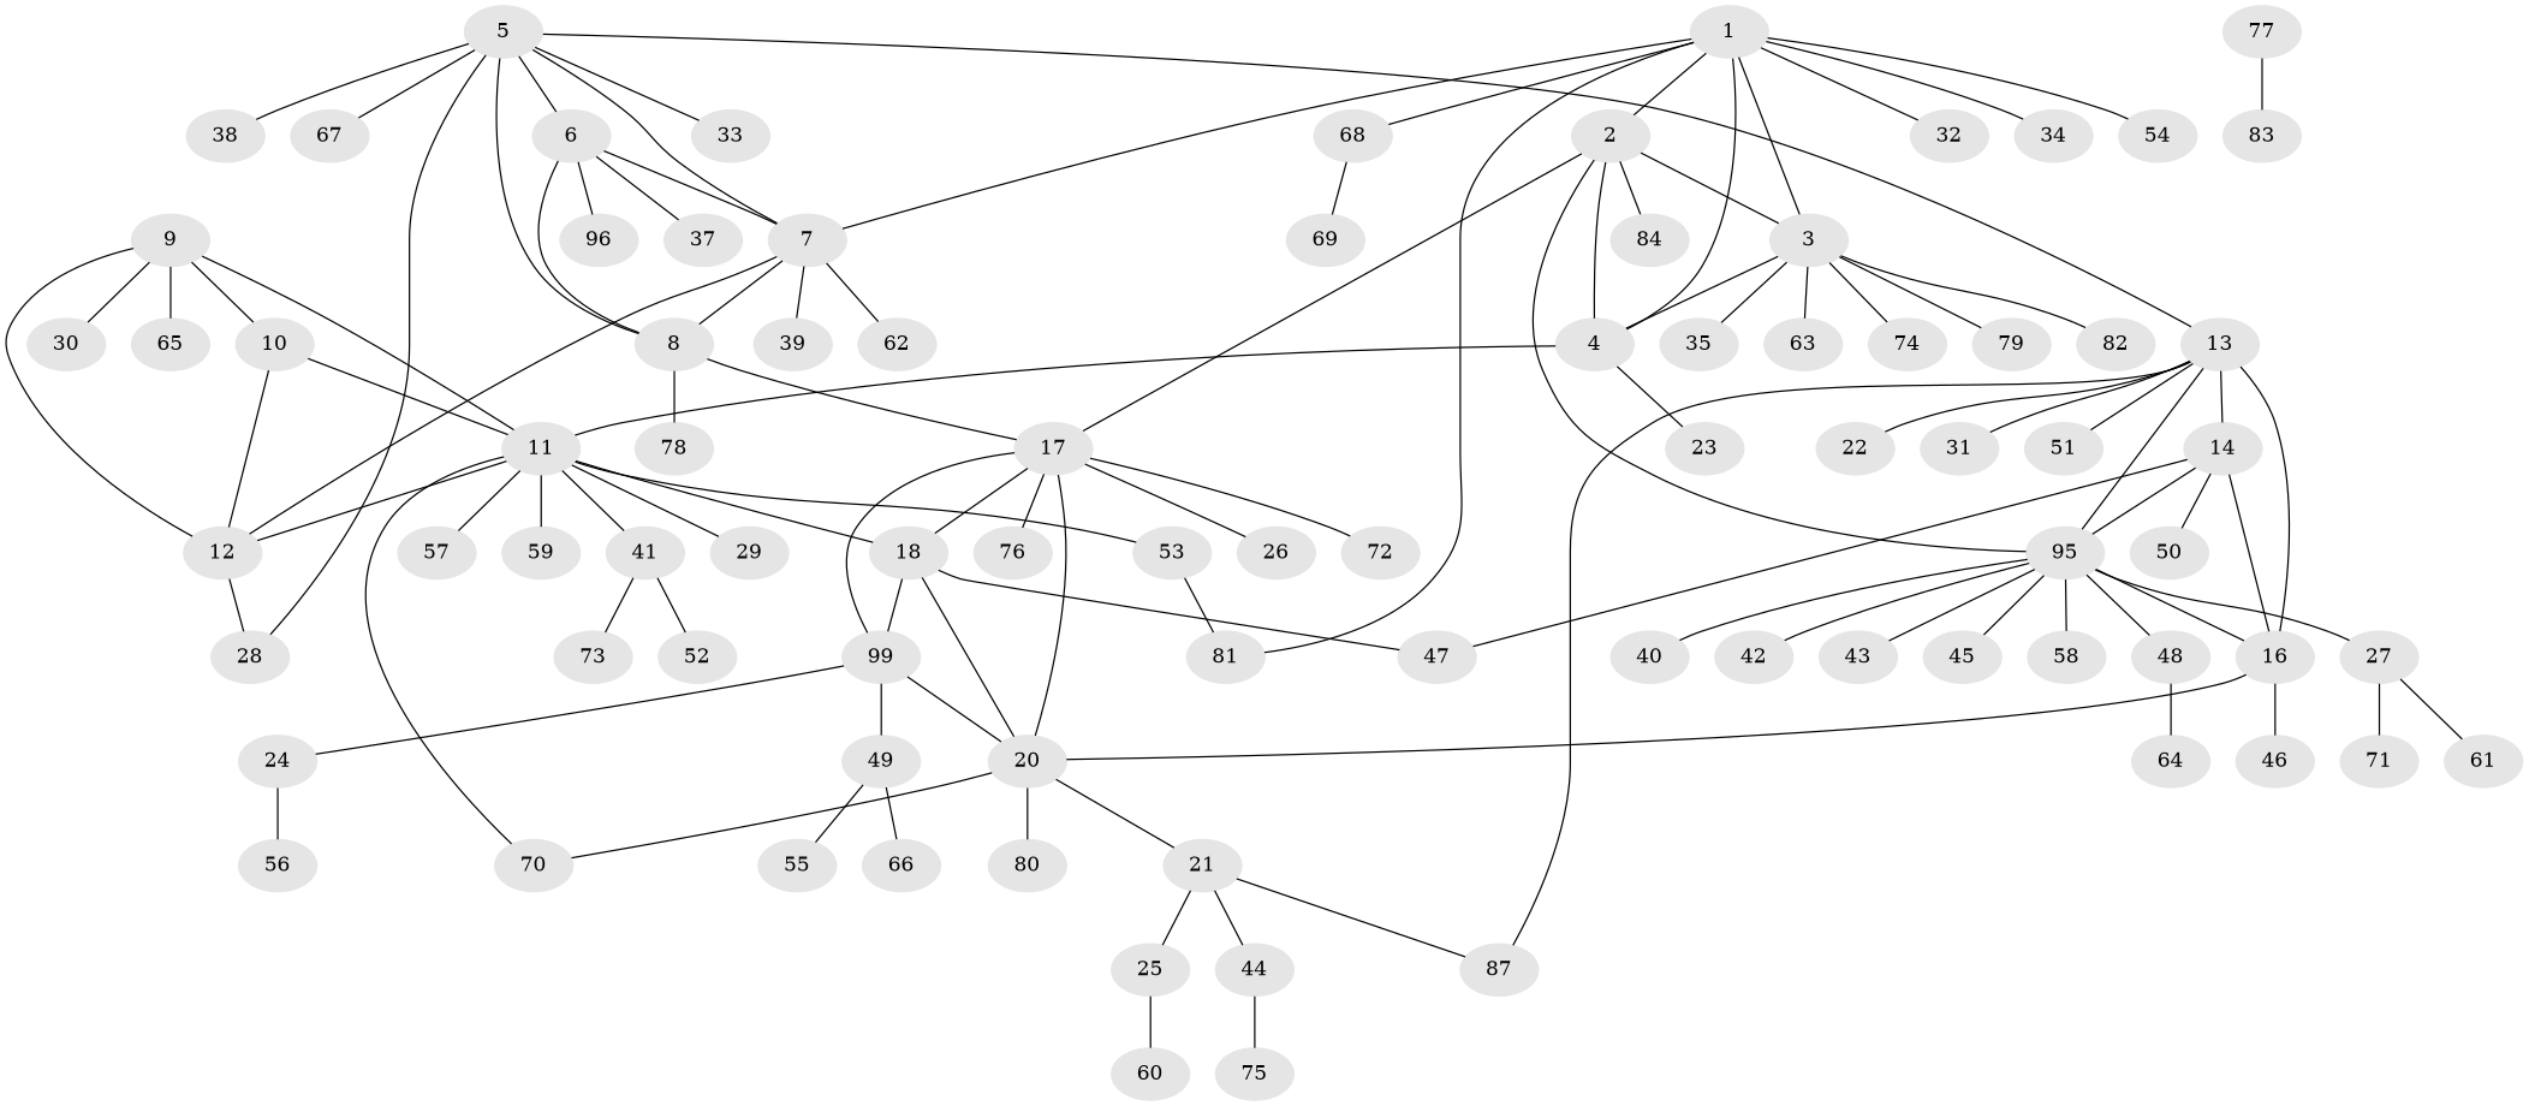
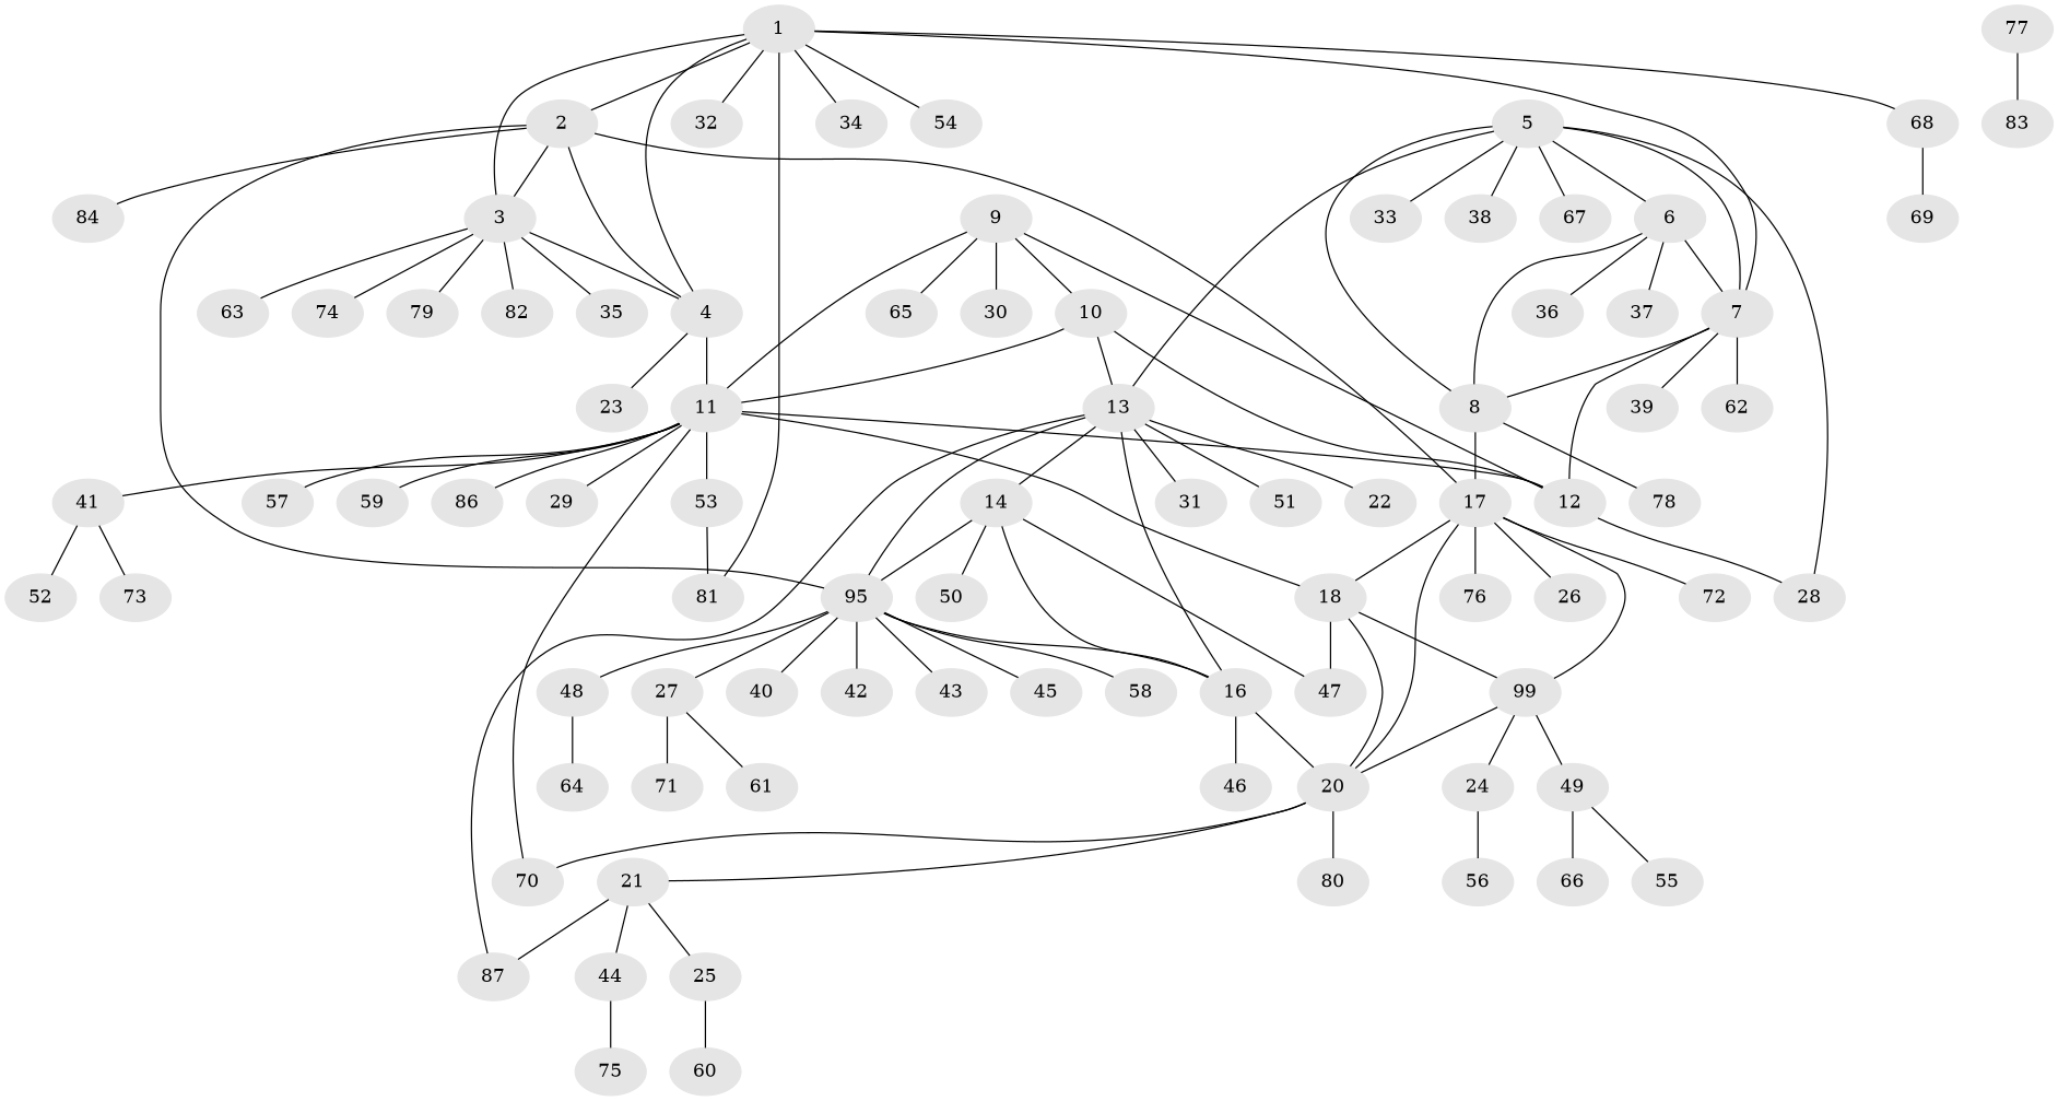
  graph {
    node [color=gray90 style=filled]
    1
    2
    3
    4
    7
    32
    34
    54
    68
    81
    n11 [label=95]
    17
    84
    35
    63
    74
    79
    82
    11
    23
    8
    12
    39
    62
    69
    16
    27
    40
    42
    43
    45
    48
    58
    18
    20
    n36 [label=99]
    26
    72
    76
    29
    41
    53
    57
    59
    70
+   86
    5
    6
    13
    28
    33
    38
    67
-   36 [label=96]
+   36
    37
    78
    14
    22
    31
    51
    87
    9
    10
    30
    65
    47
    52
    73
    50
    46
    61
    71
    64
    80
    21
    24
    49
    56
    55
    66
    25
    44
    60
    75
    77
    83
    1 -- 2
    1 -- 3
    1 -- 4
    1 -- 7
    1 -- 32
    1 -- 34
    1 -- 54
    1 -- 68
    1 -- 81
    2 -- 3
    2 -- 4
    2 -- n11
    2 -- 17
    2 -- 84
    3 -- 4
    3 -- 35
    3 -- 63
    3 -- 74
    3 -- 79
    3 -- 82
    4 -- 11
    4 -- 23
    7 -- 8
    7 -- 12
    7 -- 39
    7 -- 62
    68 -- 69
    n11 -- 16
    n11 -- 27
    n11 -- 40
    n11 -- 42
    n11 -- 43
    n11 -- 45
    n11 -- 48
    n11 -- 58
    17 -- 18
    17 -- 20
    17 -- n36
    17 -- 26
    17 -- 72
    17 -- 76
    11 -- 12
    11 -- 18
    11 -- 29
    11 -- 41
    11 -- 53
    11 -- 57
    11 -- 59
    11 -- 70
+   11 -- 86
    8 -- 17
    8 -- 78
    12 -- 28
    16 -- 20
    16 -- 46
    27 -- 61
    27 -- 71
    48 -- 64
    18 -- 20
    18 -- n36
    18 -- 47
    20 -- 70
    20 -- 80
    20 -- 21
    n36 -- 20
    n36 -- 24
    n36 -- 49
    41 -- 52
    41 -- 73
    53 -- 81
    5 -- 7
    5 -- 8
    5 -- 6
    5 -- 13
    5 -- 28
    5 -- 33
    5 -- 38
    5 -- 67
    6 -- 7
    6 -- 8
    6 -- 36
    6 -- 37
    13 -- n11
    13 -- 16
    13 -- 14
    13 -- 22
    13 -- 31
    13 -- 51
    13 -- 87
    14 -- n11
    14 -- 16
    14 -- 47
    14 -- 50
    9 -- 11
    9 -- 12
    9 -- 10
    9 -- 30
    9 -- 65
    10 -- 11
    10 -- 12
+   10 -- 13
    21 -- 87
    21 -- 25
    21 -- 44
    24 -- 56
    49 -- 55
    49 -- 66
    25 -- 60
    44 -- 75
    77 -- 83
  }
